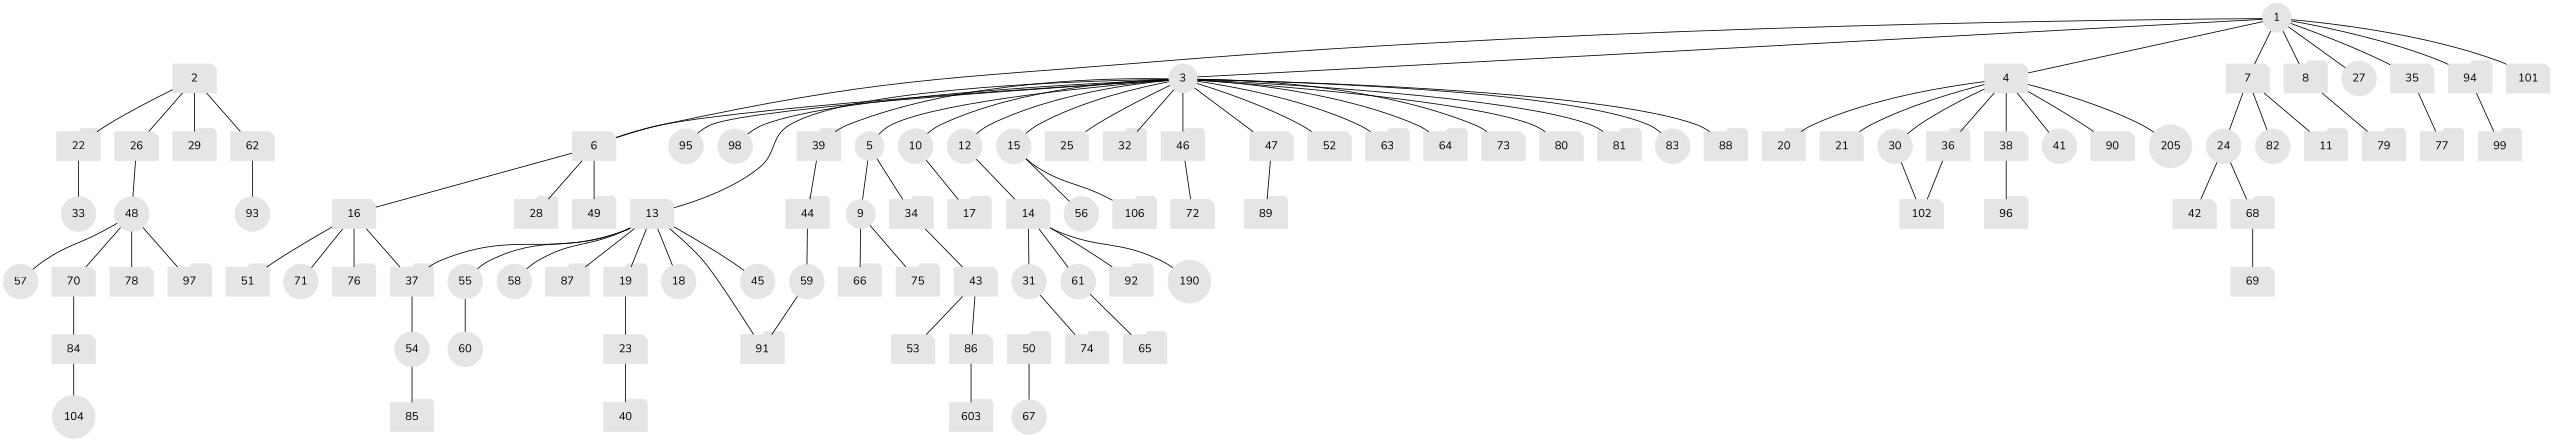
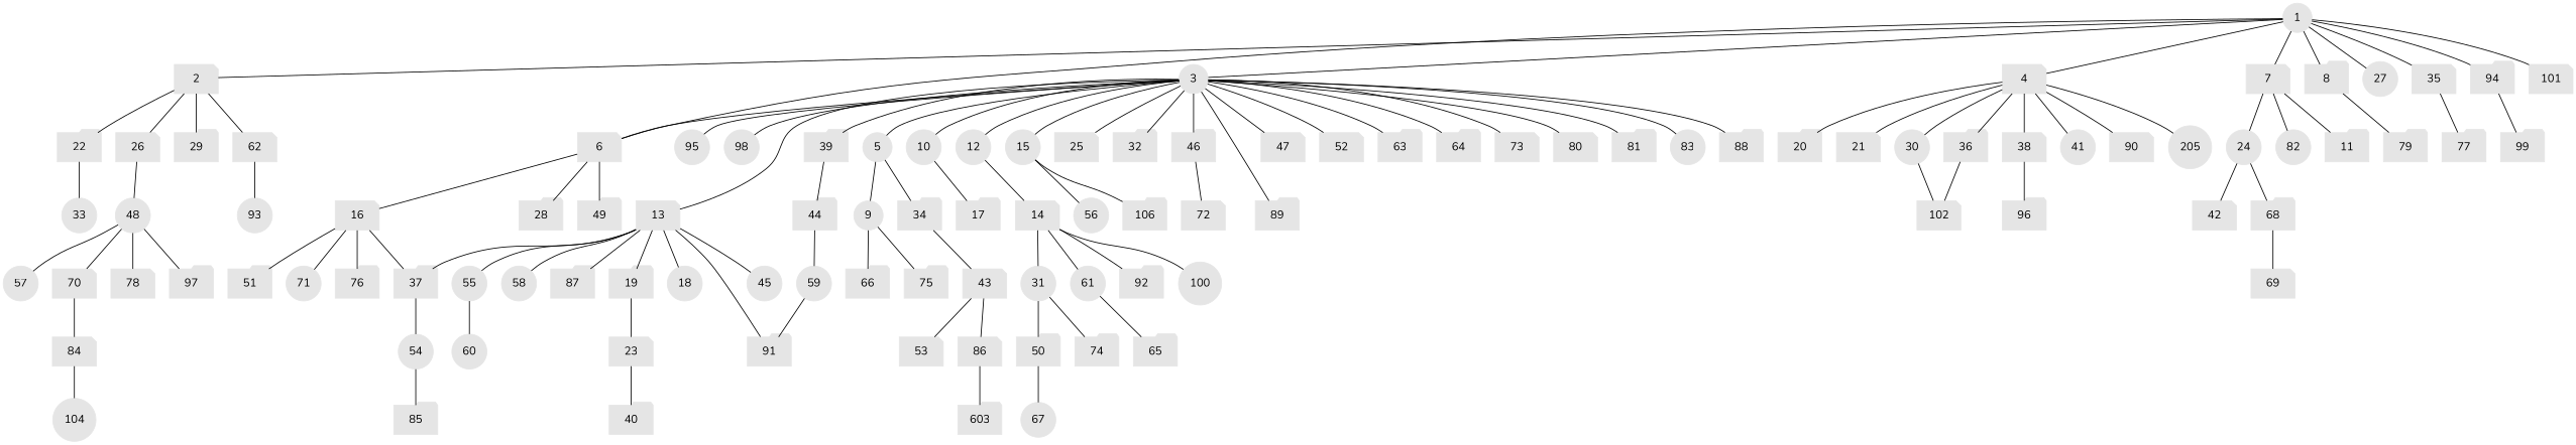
  graph {
    fontname=Nunito
    node [color=gray90 fontname=Nunito shape=folder style=filled]
    edge [fontname=Nunito]
    1 [shape=circle]
    2 [shape=note]
    3 [shape=circle]
    4 [shape=note]
    6 [shape=note]
    7 [shape=note]
    8
    27 [shape=circle]
    35 [shape=note]
    94
    101 [shape=note]
    22
    26 [shape=note]
    29
    62 [shape=note]
    5 [shape=circle]
    10 [shape=circle]
    12 [shape=circle]
    13 [shape=note]
    15 [shape=circle]
    25 [shape=note]
    32
    39
    46
    47 [shape=note]
    52 [shape=note]
    63
    64
    73 [shape=note]
    80 [shape=note]
    81
    83 [shape=circle]
    88
    89
    95 [shape=circle]
    98 [shape=circle]
    20
    21 [shape=note]
    30 [shape=circle]
    36
    38 [shape=note]
    41 [shape=circle]
    90 [shape=note]
    n44 [label=205 shape=circle]
    16 [shape=note]
    28
    49
    11
    24 [shape=circle]
    82 [shape=circle]
    79
    77
    99
    33 [shape=circle]
    48 [shape=circle]
    93 [shape=circle]
    9 [shape=circle]
    34
    17
    14 [shape=note]
    18 [shape=circle]
    19
    37
    45 [shape=circle]
    55 [shape=circle]
    58 [shape=circle]
    87
    91
    56 [shape=circle]
    106
    44
    72 [shape=note]
    102 [shape=note]
    96
    66
    75
    43 [shape=note]
    51
    71 [shape=circle]
    76
    42 [shape=note]
    68
    31 [shape=circle]
    61 [shape=circle]
    92
-   100 [shape=circle label=190]
+   100 [shape=circle]
    23 [shape=note]
    54 [shape=circle]
    60 [shape=circle]
    50
    74
    65
    40
    69 [shape=note]
    57 [shape=circle]
    70 [shape=note]
    78 [shape=note]
    97
    67 [shape=circle]
    53 [shape=note]
    86 [shape=note]
    85
    59 [shape=circle]
    n104 [label=603]
    84 [shape=note]
    104 [shape=circle]
+   1 -- 2
    1 -- 3
    1 -- 4
    1 -- 6
    1 -- 7
    1 -- 8
    1 -- 27
    1 -- 35
    1 -- 94
    1 -- 101
    2 -- 22
    2 -- 26
    2 -- 29
    2 -- 62
    3 -- 6
    3 -- 5
    3 -- 10
    3 -- 12
    3 -- 13
    3 -- 15
    3 -- 25
    3 -- 32
    3 -- 39
    3 -- 46
    3 -- 47
    3 -- 52
    3 -- 63
    3 -- 64
    3 -- 73
    3 -- 80
    3 -- 81
    3 -- 83
    3 -- 88
-   47 -- 89
+   3 -- 89
    3 -- 95
    3 -- 98
    4 -- 20
    4 -- 21
    4 -- 30
    4 -- 36
    4 -- 38
    4 -- 41
    4 -- 90
    4 -- n44
    6 -- 16
    6 -- 28
    6 -- 49
    7 -- 11
    7 -- 24
    7 -- 82
    8 -- 79
    35 -- 77
    94 -- 99
    22 -- 33
    26 -- 48
    62 -- 93
    5 -- 9
    5 -- 34
    10 -- 17
    12 -- 14
    13 -- 18
    13 -- 19
    13 -- 37
    13 -- 45
    13 -- 55
    13 -- 58
    13 -- 87
    13 -- 91
    15 -- 56
    15 -- 106
    39 -- 44
    46 -- 72
    30 -- 102
    36 -- 102
    38 -- 96
    16 -- 37
    16 -- 51
    16 -- 71
    16 -- 76
    24 -- 42
    24 -- 68
    48 -- 57
    48 -- 70
    48 -- 78
    48 -- 97
    9 -- 66
    9 -- 75
    34 -- 43
    14 -- 31
    14 -- 61
    14 -- 92
    14 -- 100
    19 -- 23
    37 -- 54
    55 -- 60
    44 -- 59
    43 -- 53
    43 -- 86
    68 -- 69
+   31 -- 50
    31 -- 74
    61 -- 65
    23 -- 40
    54 -- 85
    50 -- 67
    70 -- 84
    86 -- n104
    59 -- 91
    84 -- 104
  }
